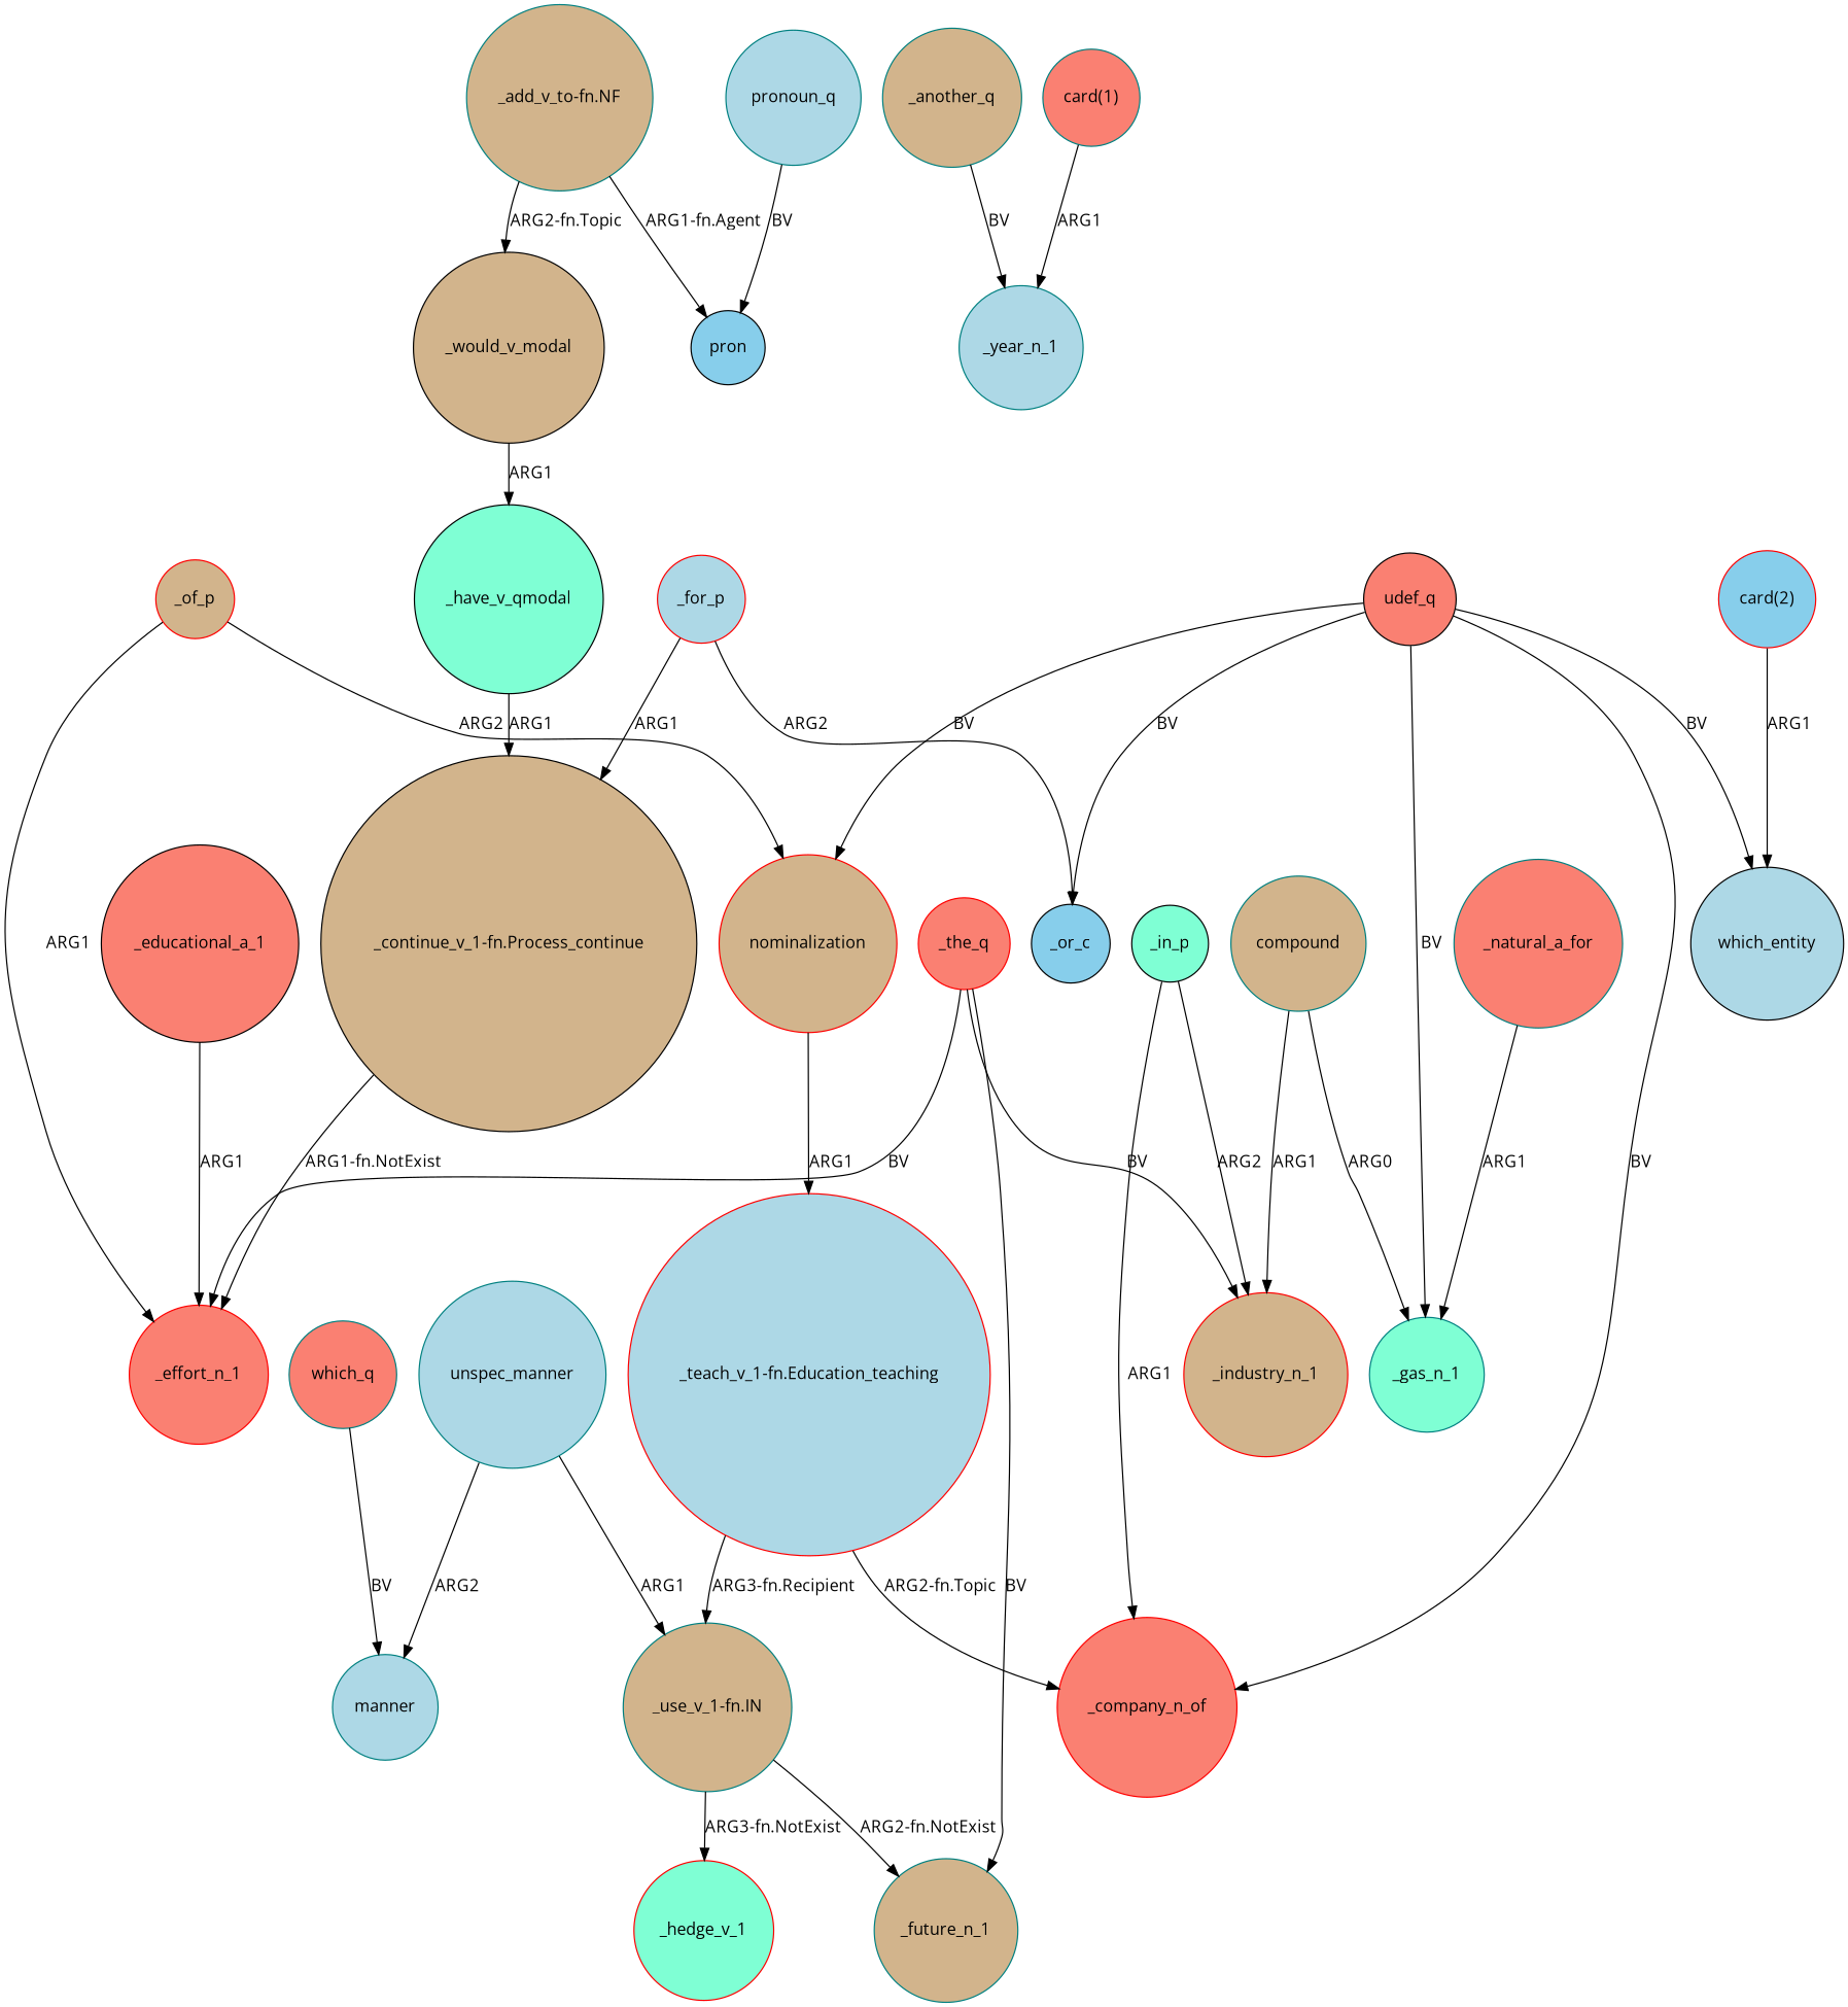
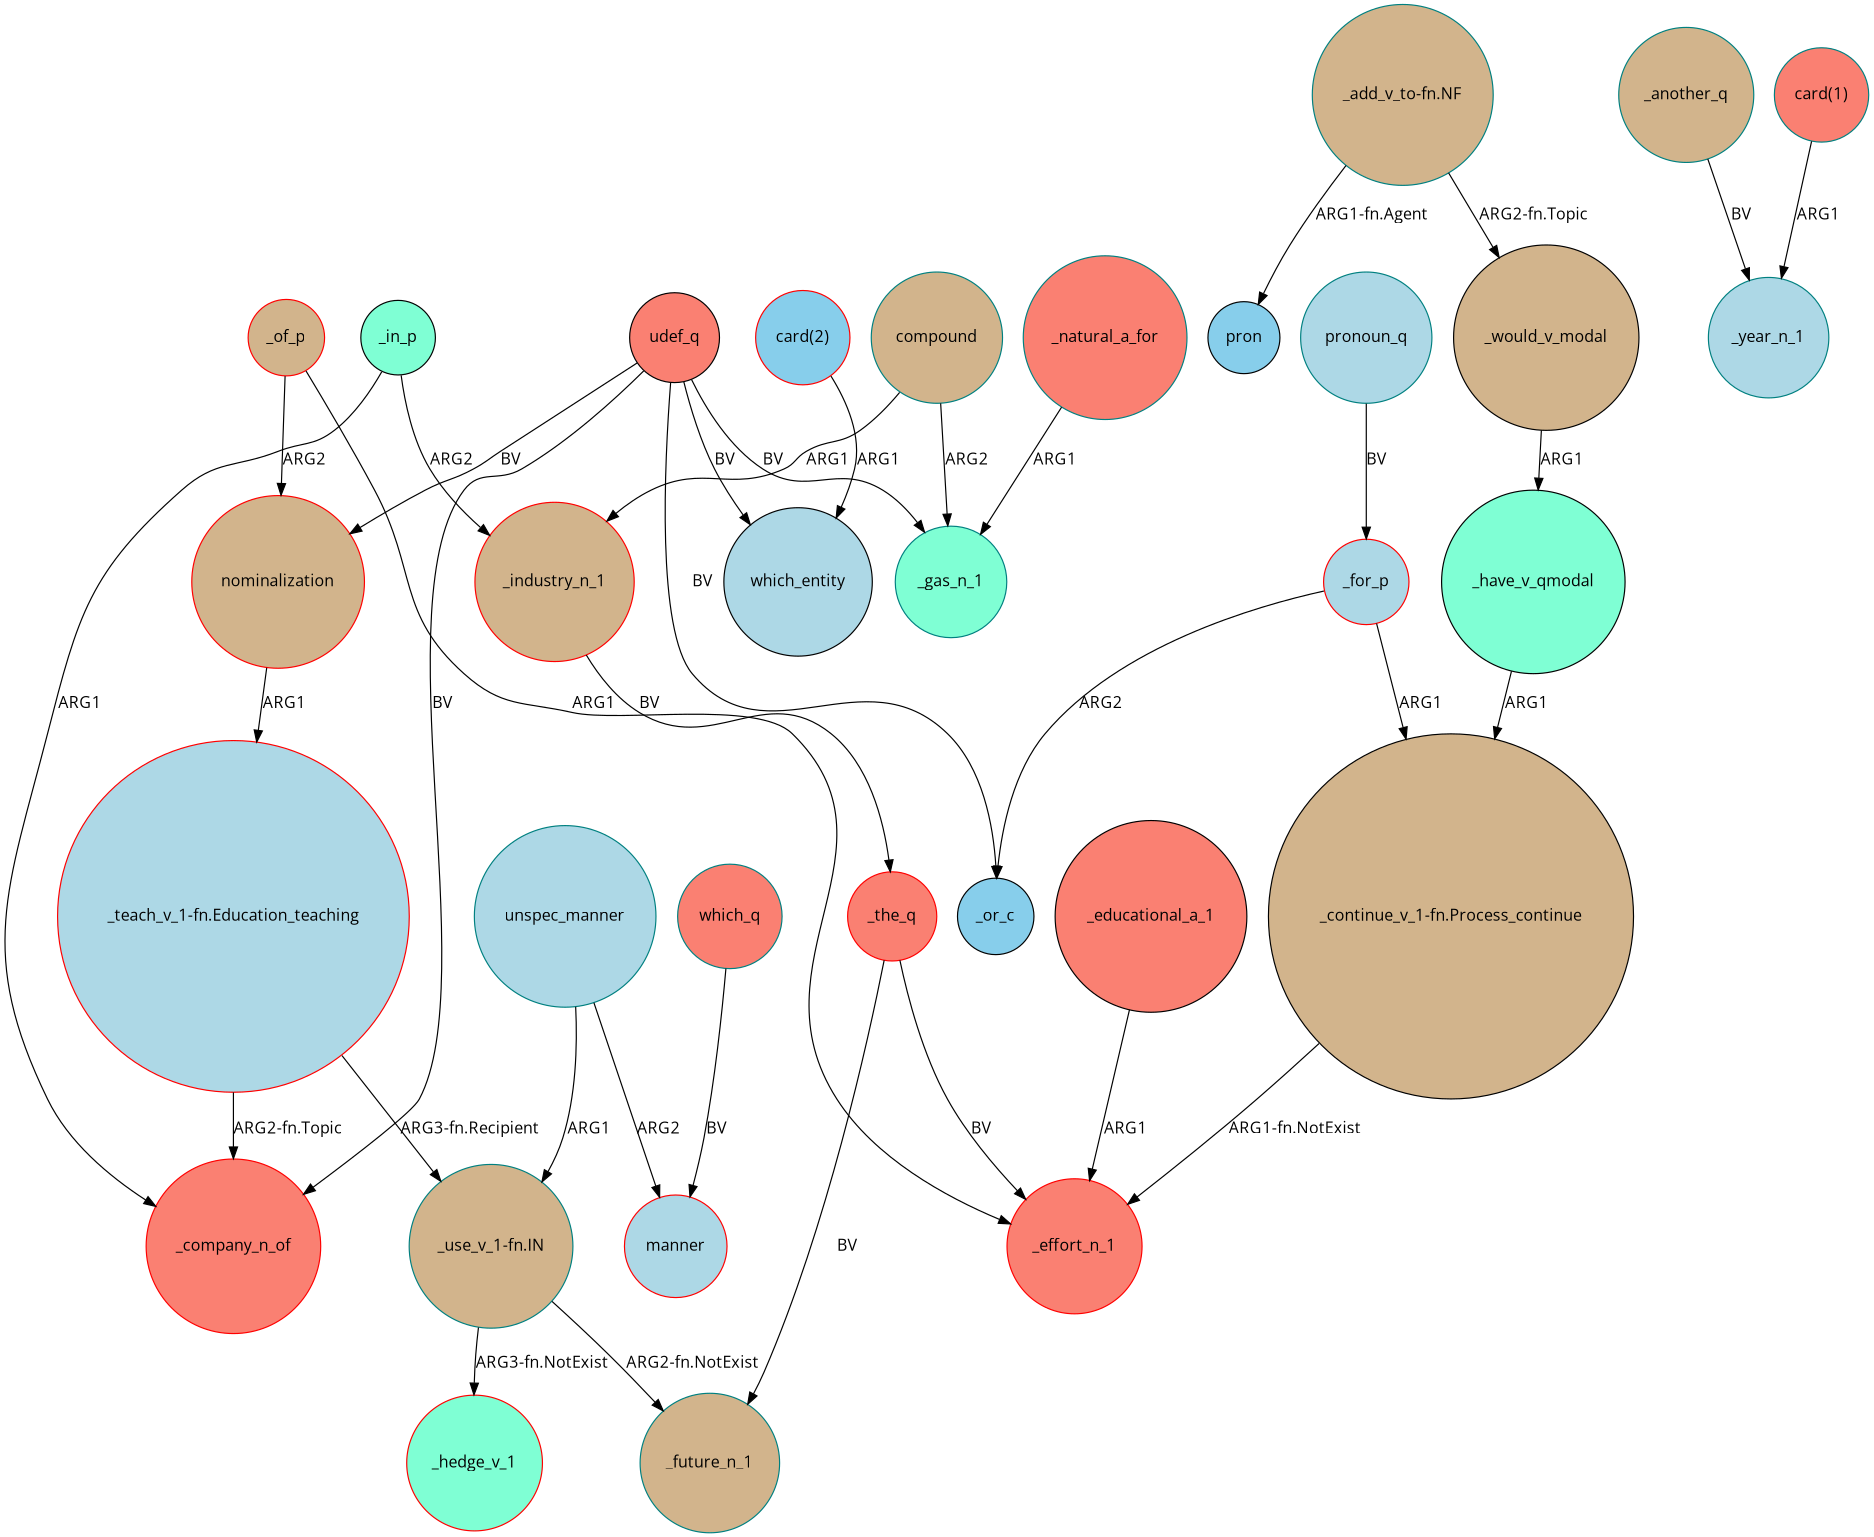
  digraph {
    fontname="Open Sans"
    node [color=teal fillcolor=tan fontname="Open Sans" shape=circle style=filled]
    edge [fontname="Open Sans"]
    "_teach_v_1-fn.Education_teaching" [color=red fillcolor=lightblue]
    "_use_v_1-fn.IN"
    _company_n_of [color=red fillcolor=salmon]
    _future_n_1
    _hedge_v_1 [color=red fillcolor=aquamarine]
    "_add_v_to-fn.NF"
    _would_v_modal [color=black]
    pron [color=black fillcolor=skyblue]
    _have_v_qmodal [color=black fillcolor=aquamarine]
    "_continue_v_1-fn.Process_continue" [color=black]
    _effort_n_1 [color=red fillcolor=salmon]
    _of_p [color=red]
    nominalization [color=red]
    udef_q [color=black fillcolor=salmon]
    n15 [color=black fillcolor=lightblue label=which_entity]
    _gas_n_1 [fillcolor=aquamarine]
    _or_c [color=black fillcolor=skyblue]
    _educational_a_1 [color=black fillcolor=salmon]
    _the_q [color=red fillcolor=salmon]
    _industry_n_1 [color=red]
    _for_p [color=red fillcolor=lightblue]
    _in_p [color=black fillcolor=aquamarine]
    compound
    which_q [fillcolor=salmon]
-   manner [fillcolor=lightblue]
+   manner [color=red fillcolor=lightblue]
    _another_q
    _year_n_1 [fillcolor=lightblue]
    pronoun_q [fillcolor=lightblue]
    _natural_a_for [fillcolor=salmon]
    "card(1)" [fillcolor=salmon]
    unspec_manner [fillcolor=lightblue]
    "card(2)" [color=red fillcolor=skyblue]
    "_teach_v_1-fn.Education_teaching" -> "_use_v_1-fn.IN" [label="ARG3-fn.Recipient"]
    "_teach_v_1-fn.Education_teaching" -> _company_n_of [label="ARG2-fn.Topic"]
    "_use_v_1-fn.IN" -> _future_n_1 [label="ARG2-fn.NotExist"]
    "_use_v_1-fn.IN" -> _hedge_v_1 [label="ARG3-fn.NotExist"]
    "_add_v_to-fn.NF" -> _would_v_modal [label="ARG2-fn.Topic"]
    "_add_v_to-fn.NF" -> pron [label="ARG1-fn.Agent"]
    _would_v_modal -> _have_v_qmodal [label=ARG1]
    _have_v_qmodal -> "_continue_v_1-fn.Process_continue" [label=ARG1]
    "_continue_v_1-fn.Process_continue" -> _effort_n_1 [label="ARG1-fn.NotExist"]
    _of_p -> _effort_n_1 [label=ARG1]
    _of_p -> nominalization [label=ARG2]
    nominalization -> "_teach_v_1-fn.Education_teaching" [label=ARG1]
    udef_q -> _company_n_of [label=BV]
    udef_q -> nominalization [label=BV]
    udef_q -> n15 [label=BV]
    udef_q -> _gas_n_1 [label=BV]
    udef_q -> _or_c [label=BV]
    _educational_a_1 -> _effort_n_1 [label=ARG1]
    _the_q -> _future_n_1 [label=BV]
    _the_q -> _effort_n_1 [label=BV]
-   _the_q -> _industry_n_1 [label=BV]
+   _industry_n_1 -> _the_q [label=BV]
    _for_p -> "_continue_v_1-fn.Process_continue" [label=ARG1]
    _for_p -> _or_c [label=ARG2]
    _in_p -> _company_n_of [label=ARG1]
    _in_p -> _industry_n_1 [label=ARG2]
-   compound -> _gas_n_1 [label=ARG0]
+   compound -> _gas_n_1 [label=ARG2]
    compound -> _industry_n_1 [label=ARG1]
    which_q -> manner [label=BV]
    _another_q -> _year_n_1 [label=BV]
-   pronoun_q -> pron [label=BV]
+   pronoun_q -> _for_p [label=BV]
    _natural_a_for -> _gas_n_1 [label=ARG1]
    "card(1)" -> _year_n_1 [label=ARG1]
    unspec_manner -> "_use_v_1-fn.IN" [label=ARG1]
    unspec_manner -> manner [label=ARG2]
    "card(2)" -> n15 [label=ARG1]
  }
